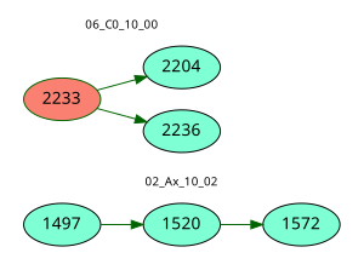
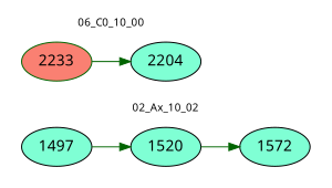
  digraph {
    fontname="Noto Sans"
    rankdir=LR
    node [color=black fillcolor=aquamarine fontname="Noto Sans" style=filled]
    edge [color=darkgreen fontname="Noto Sans"]
    n1 [label=1520]
    n2 [label=1497]
    n3 [label=1572]
    n4 [color=darkgreen fillcolor=salmon label=2233]
-   n5 [label=2236]
    n6 [label=2204]
    subgraph cluster_1 {
      color=white
      fontsize=10
      label="02_Ax_10_02"
      n1
      n2
      n3
    }
    subgraph cluster_2 {
      color=white
      fontsize=10
      label="06_C0_10_00"
      n4
-     n5
      n6
    }
    n1 -> n3
    n2 -> n1
-   n4 -> n5
    n4 -> n6
  }
